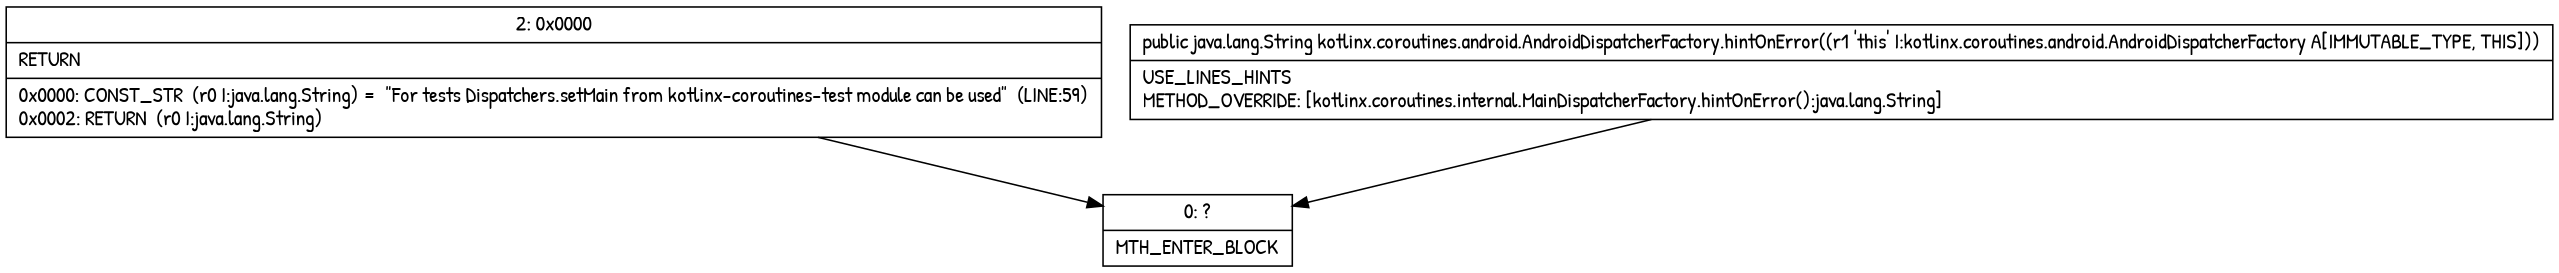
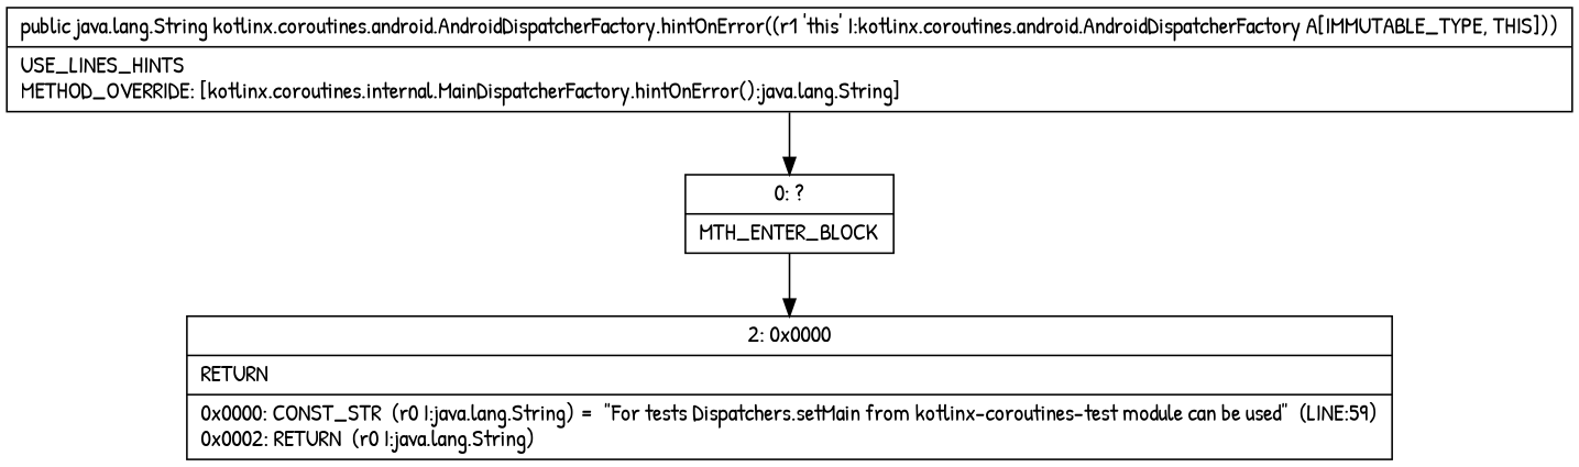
  digraph {
    fontname="Patrick Hand"
    node [fontname="Patrick Hand" shape=record]
    edge [fontname="Patrick Hand"]
    n1 [label="{0\:\ ?|MTH_ENTER_BLOCK\l}"]
    n2 [label="{2\:\ 0x0000|RETURN\l|0x0000: CONST_STR  (r0 I:java.lang.String) =  \"For tests Dispatchers.setMain from kotlinx\-coroutines\-test module can be used\"  (LINE:59)\l0x0002: RETURN  (r0 I:java.lang.String) \l}"]
    n3 [label="{public java.lang.String kotlinx.coroutines.android.AndroidDispatcherFactory.hintOnError((r1 'this' I:kotlinx.coroutines.android.AndroidDispatcherFactory A[IMMUTABLE_TYPE, THIS]))  | USE_LINES_HINTS\lMETHOD_OVERRIDE: [kotlinx.coroutines.internal.MainDispatcherFactory.hintOnError():java.lang.String]\l}"]
-   n2 -> n1
+   n1 -> n2
    n3 -> n1
  }
